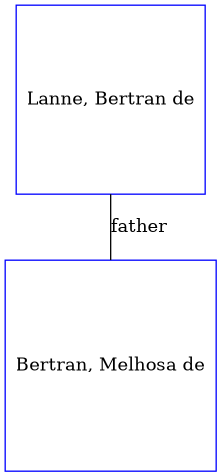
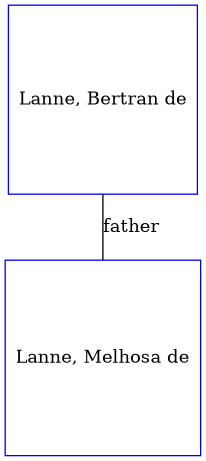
  digraph {
    node [color=blue regular=1 shape=box]
-   n1 [label="Bertran, Melhosa de"]
+   n1 [label="Lanne, Melhosa de"]
    n2 [label="Lanne, Bertran de"]
    n2 -> n1 [arrowsize=0.0 dir=none label=father]
  }
